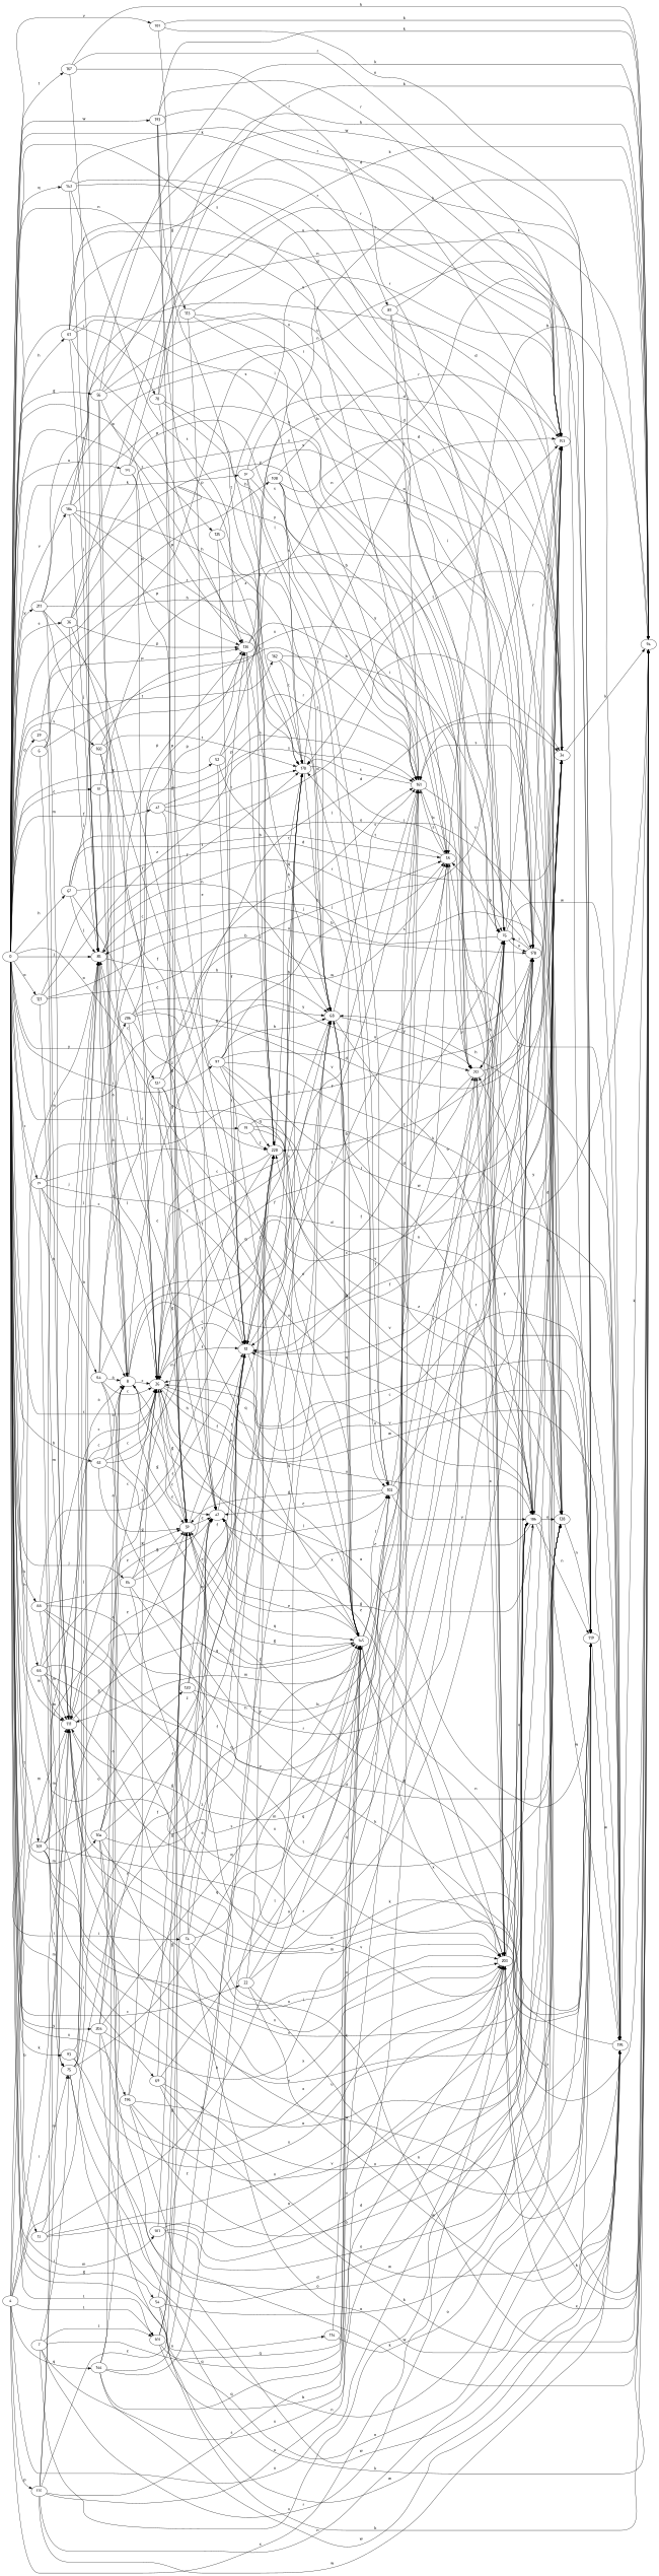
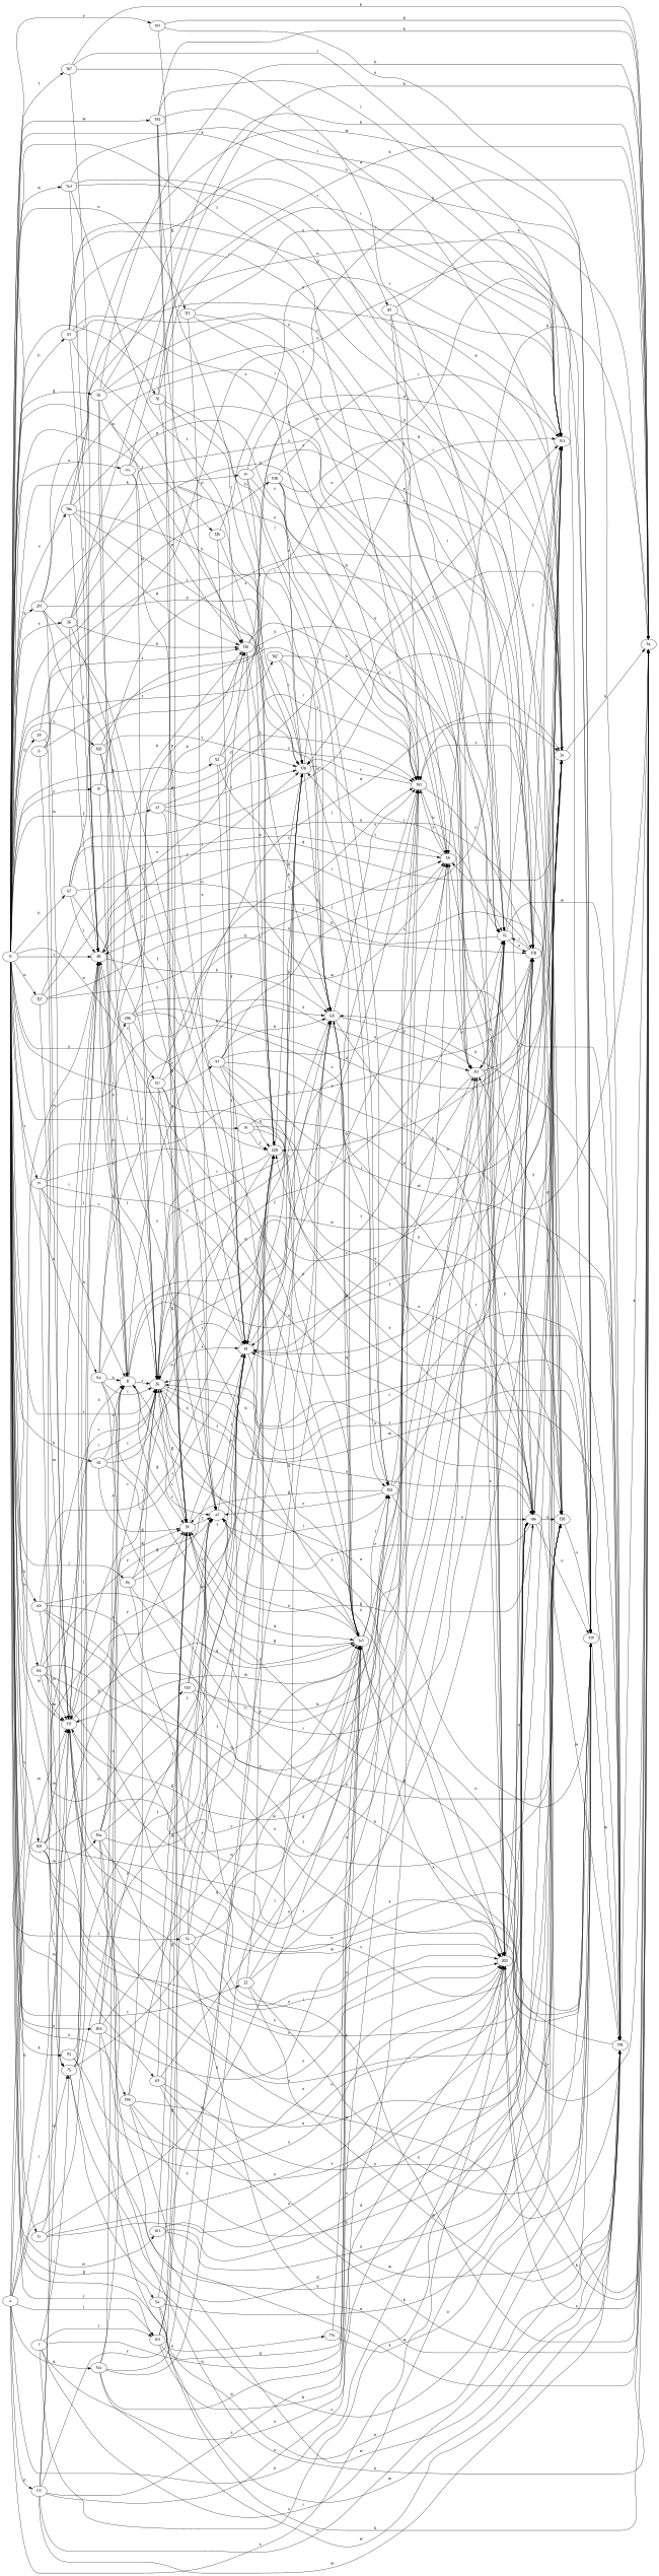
  strict digraph {
    fontname="Fira Sans"
    rankdir=LR
    node [fontname="Fira Sans"]
    edge [fontname="Fira Sans"]
    0
    13
    19
    22
    26
    29
    35
    36
    47
    52
    54
    56
    61
    63
    64
    66
    67
    69
    70
    74
    79
    84
    85
    87
    88
    89
    93
    97
    101
    103
    104
    108
    111
    113
    114
    120
    121
    125
    127
    143
    160
    161
    162
    167
    169
    176
    181
    184
    193
    196
    204
    206
    211
    220
    178
    203
    145
    75
    186
    8
    18
    128
    119
    76
    195
    51
    59
    136
    212
    94
    170
    42
    153
    34
    68
    102
    4
    135
    144
    6
    7
    0 -> 13 [label=b]
    0 -> 19 [label=c]
    0 -> 22 [label=c]
    0 -> 26 [label=c]
    0 -> 29 [label=d]
    0 -> 35 [label=e]
    0 -> 36 [label=e]
    0 -> 47 [label=f]
    0 -> 52 [label=g]
    0 -> 54 [label=g]
    0 -> 56 [label=g]
    0 -> 61 [label=h]
    0 -> 63 [label=h]
    0 -> 64 [label=h]
    0 -> 66 [label=h]
    0 -> 67 [label=h]
    0 -> 69 [label=i]
    0 -> 70 [label=i]
    0 -> 74 [label=i]
    0 -> 79 [label=j]
    0 -> 84 [label=j]
    0 -> 85 [label=j]
    0 -> 87 [label=k]
    0 -> 88 [label=k]
    0 -> 89 [label=k]
    0 -> 93 [label=k]
    0 -> 97 [label=l]
    0 -> 101 [label=l]
    0 -> 103 [label=m]
    0 -> 104 [label=m]
    0 -> 108 [label=m]
    0 -> 111 [label=m]
    0 -> 113 [label=n]
    0 -> 114 [label=n]
    0 -> 120 [label=o]
    0 -> 121 [label=o]
    0 -> 125 [label=o]
    0 -> 127 [label=o]
    0 -> 143 [label=q]
    0 -> 160 [label=s]
    0 -> 161 [label=s]
    0 -> 162 [label=t]
    0 -> 167 [label=t]
    0 -> 169 [label=t]
    0 -> 176 [label=u]
    0 -> 181 [label=v]
    0 -> 184 [label=v]
    0 -> 193 [label=w]
    0 -> 196 [label=x]
    0 -> 204 [label=y]
    0 -> 206 [label=y]
    0 -> 211 [label=y]
    0 -> 220 [label=z]
    13 -> 111 [label=m]
    13 -> 178 [label=u]
    13 -> 203 [label=x]
    13 -> 145 [label=q]
    19 -> 26 [label=c]
    19 -> 178 [label=u]
    19 -> 75 [label=i]
    19 -> 186 [label=v]
    19 -> 8 [label=a]
    19 -> 18 [label=b]
    19 -> 128 [label=o]
    22 -> 220 [label=z]
    22 -> 145 [label=q]
    22 -> 119 [label=n]
    22 -> 76 [label=i]
    22 -> 195 [label=w]
    26 -> 85 [label=j]
    26 -> 161 [label=s]
    26 -> 203 [label=x]
    26 -> 186 [label=v]
    26 -> 119 [label=n]
    26 -> 76 [label=i]
    26 -> 195 [label=w]
    26 -> 51 [label=f]
    26 -> 59 [label=g]
    29 -> 111 [label=m]
    29 -> 76 [label=i]
    35 -> 161 [label=s]
    35 -> 178 [label=u]
    35 -> 8 [label=a]
    36 -> 85 [label=j]
    36 -> 203 [label=x]
    36 -> 51 [label=f]
    36 -> 136 [label=p]
    36 -> 212 [label=y]
    36 -> 94 [label=k]
    47 -> 161 [label=s]
    47 -> 128 [label=o]
    47 -> 59 [label=g]
    47 -> 170 [label=t]
    52 -> 161 [label=s]
    52 -> 145 [label=q]
    52 -> 51 [label=f]
    52 -> 94 [label=k]
    54 -> 128 [label=o]
    54 -> 119 [label=n]
    54 -> 195 [label=w]
    54 -> 59 [label=g]
    56 -> 178 [label=u]
    56 -> 8 [label=a]
    56 -> 119 [label=n]
    56 -> 76 [label=i]
    56 -> 136 [label=p]
    56 -> 94 [label=k]
    56 -> 42 [label=e]
    61 -> 85 [label=j]
    61 -> 161 [label=s]
    61 -> 178 [label=u]
    61 -> 203 [label=x]
    61 -> 136 [label=p]
    61 -> 153 [label=r]
    61 -> 34 [label=d]
    63 -> 26 [label=c]
    63 -> 8 [label=a]
    63 -> 51 [label=f]
    63 -> 59 [label=g]
    63 -> 170 [label=t]
    64 -> 26 [label=c]
    64 -> 145 [label=q]
    64 -> 8 [label=a]
    64 -> 136 [label=p]
    64 -> 94 [label=k]
    64 -> 34 [label=d]
    64 -> 68 [label=h]
    66 -> 26 [label=c]
    66 -> 111 [label=m]
    66 -> 186 [label=v]
    66 -> 212 [label=y]
    66 -> 94 [label=k]
    66 -> 42 [label=e]
    66 -> 153 [label=r]
    67 -> 85 [label=j]
    67 -> 220 [label=z]
    67 -> 18 [label=b]
    67 -> 119 [label=n]
    67 -> 34 [label=d]
    67 -> 68 [label=h]
    69 -> 119 [label=n]
    69 -> 195 [label=w]
    69 -> 59 [label=g]
    69 -> 94 [label=k]
    69 -> 102 [label=l]
    70 -> 59 [label=g]
    70 -> 94 [label=k]
    70 -> 170 [label=t]
    70 -> 153 [label=r]
    70 -> 102 [label=l]
    74 -> 203 [label=x]
    74 -> 195 [label=w]
    74 -> 51 [label=f]
    74 -> 42 [label=e]
    74 -> 102 [label=l]
    79 -> 220 [label=z]
    79 -> 186 [label=v]
    79 -> 119 [label=n]
    79 -> 34 [label=d]
    84 -> 26 [label=c]
    84 -> 59 [label=g]
    84 -> 94 [label=k]
    84 -> 34 [label=d]
    84 -> 68 [label=h]
    85 -> 8 [label=a]
    85 -> 170 [label=t]
    85 -> 42 [label=e]
    85 -> 153 [label=r]
    85 -> 68 [label=h]
    87 -> 220 [label=z]
    87 -> 18 [label=b]
    87 -> 128 [label=o]
    87 -> 34 [label=d]
    87 -> 102 [label=l]
    88 -> 111 [label=m]
    88 -> 203 [label=x]
    88 -> 128 [label=t]
    88 -> 212 [label=y]
    88 -> 153 [label=r]
    88 -> 68 [label=h]
    89 -> 161 [label=s]
    89 -> 76 [label=i]
    89 -> 94 [label=k]
    89 -> 34 [label=d]
    93 -> 85 [label=j]
    93 -> 203 [label=x]
    93 -> 128 [label=o]
    97 -> 178 [label=u]
    97 -> 145 [label=q]
    97 -> 186 [label=v]
    97 -> 18 [label=b]
    97 -> 195 [label=w]
    97 -> 136 [label=p]
    97 -> 94 [label=k]
    97 -> 68 [label=h]
    101 -> 145 [label=q]
    101 -> 18 [label=b]
    101 -> 59 [label=g]
    101 -> 68 [label=h]
    103 -> 186 [label=v]
    103 -> 128 [label=o]
    103 -> 59 [label=g]
    103 -> 34 [label=d]
    104 -> 220 [label=z]
    104 -> 203 [label=x]
    104 -> 145 [label=q]
    104 -> 8 [label=a]
    104 -> 195 [label=w]
    104 -> 59 [label=g]
    104 -> 94 [label=k]
    104 -> 170 [label=t]
    108 -> 186 [label=v]
    108 -> 212 [label=y]
    108 -> 170 [label=t]
    108 -> 153 [label=r]
    108 -> 34 [label=d]
    111 -> 85 [label=j]
    111 -> 203 [label=x]
    111 -> 145 [label=q]
    111 -> 8 [label=a]
    111 -> 119 [label=n]
    111 -> 76 [label=i]
    111 -> 195 [label=w]
    113 -> 161 [label=s]
    113 -> 18 [label=b]
    113 -> 42 [label=e]
    113 -> 153 [label=r]
    114 -> 145 [label=q]
    114 -> 128 [label=o]
    120 -> 186 [label=v]
    120 -> 18 [label=b]
    120 -> 51 [label=f]
    120 -> 42 [label=e]
    121 -> 111 [label=m]
    121 -> 178 [label=u]
    121 -> 195 [label=w]
    121 -> 153 [label=r]
    121 -> 34 [label=d]
    125 -> 220 [label=z]
    125 -> 51 [label=f]
    125 -> 153 [label=r]
    127 -> 161 [label=s]
    127 -> 145 [label=q]
    127 -> 51 [label=f]
    127 -> 59 [label=g]
    127 -> 42 [label=e]
    127 -> 34 [label=d]
    143 -> 85 [label=j]
    143 -> 178 [label=u]
    143 -> 128 [label=o]
    143 -> 170 [label=t]
    143 -> 153 [label=r]
    160 -> 26 [label=c]
    160 -> 161 [label=s]
    160 -> 8 [label=a]
    160 -> 170 [label=t]
    161 -> 111 [label=m]
    161 -> 178 [label=u]
    161 -> 18 [label=b]
    161 -> 51 [label=f]
    161 -> 170 [label=t]
    162 -> 76 [label=i]
    162 -> 170 [label=t]
    162 -> 102 [label=l]
    167 -> 85 [label=j]
    167 -> 76 [label=i]
    167 -> 94 [label=k]
    167 -> 153 [label=r]
    169 -> 26 [label=c]
    169 -> 111 [label=m]
    169 -> 161 [label=s]
    169 -> 178 [label=u]
    169 -> 203 [label=x]
    169 -> 186 [label=v]
    169 -> 128 [label=o]
    169 -> 42 [label=e]
    176 -> 26 [label=c]
    176 -> 161 [label=s]
    176 -> 51 [label=f]
    176 -> 94 [label=k]
    181 -> 119 [label=n]
    181 -> 59 [label=g]
    181 -> 94 [label=k]
    184 -> 85 [label=j]
    184 -> 203 [label=x]
    184 -> 195 [label=w]
    184 -> 136 [label=p]
    184 -> 170 [label=t]
    184 -> 153 [label=r]
    184 -> 68 [label=h]
    193 -> 59 [label=g]
    193 -> 136 [label=p]
    193 -> 94 [label=k]
    193 -> 153 [label=r]
    193 -> 34 [label=d]
    193 -> 68 [label=h]
    196 -> 26 [label=c]
    196 -> 220 [label=z]
    196 -> 178 [label=u]
    196 -> 186 [label=v]
    196 -> 128 [label=o]
    196 -> 94 [label=k]
    204 -> 203 [label=x]
    204 -> 145 [label=q]
    204 -> 8 [label=a]
    204 -> 76 [label=i]
    204 -> 51 [label=f]
    204 -> 94 [label=k]
    206 -> 26 [label=c]
    206 -> 145 [label=q]
    206 -> 186 [label=v]
    206 -> 136 [label=p]
    206 -> 212 [label=y]
    206 -> 34 [label=d]
    211 -> 111 [label=m]
    211 -> 220 [label=z]
    211 -> 119 [label=n]
    211 -> 76 [label=i]
    211 -> 51 [label=f]
    211 -> 212 [label=y]
    211 -> 68 [label=h]
    220 -> 26 [label=c]
    220 -> 111 [label=m]
    220 -> 170 [label=t]
    178 -> 26 [label=c]
    178 -> 161 [label=s]
    178 -> 220 [label=z]
    178 -> 18 [label=b]
    178 -> 76 [label=i]
    178 -> 51 [label=f]
    178 -> 153 [label=r]
    203 -> 186 [label=v]
    203 -> 94 [label=k]
    203 -> 42 [label=e]
    203 -> 153 [label=r]
    145 -> 26 [label=c]
    145 -> 85 [label=j]
    145 -> 203 [label=x]
    145 -> 119 [label=n]
    145 -> 76 [label=i]
    145 -> 59 [label=g]
    145 -> 42 [label=e]
    145 -> 68 [label=h]
    145 -> 102 [label=l]
    75 -> 85 [label=j]
    75 -> 145 [label=q]
    75 -> 119 [label=n]
    75 -> 51 [label=f]
    75 -> 136 [label=p]
    75 -> 34 [label=d]
    186 -> 18 [label=b]
    186 -> 128 [label=o]
    186 -> 119 [label=n]
    186 -> 195 [label=w]
    186 -> 59 [label=g]
    186 -> 212 [label=y]
    186 -> 42 [label=e]
    186 -> 34 [label=d]
    8 -> 26 [label=c]
    8 -> 145 [label=q]
    8 -> 18 [label=b]
    8 -> 59 [label=g]
    8 -> 42 [label=e]
    8 -> 34 [label=d]
    18 -> 161 [label=s]
    18 -> 212 [label=y]
    18 -> 170 [label=t]
    128 -> 85 [label=j]
    128 -> 161 [label=s]
    128 -> 220 [label=z]
    128 -> 119 [label=n]
    119 -> 26 [label=c]
    119 -> 111 [label=m]
    119 -> 203 [label=x]
    119 -> 8 [label=a]
    119 -> 195 [label=w]
    119 -> 212 [label=y]
    76 -> 85 [label=j]
    76 -> 178 [label=u]
    76 -> 195 [label=w]
    76 -> 51 [label=f]
    76 -> 212 [label=y]
    76 -> 153 [label=r]
    195 -> 26 [label=c]
    195 -> 51 [label=f]
    195 -> 59 [label=g]
    195 -> 94 [label=k]
    195 -> 68 [label=h]
    51 -> 26 [label=c]
    51 -> 220 [label=z]
    51 -> 186 [label=v]
    51 -> 18 [label=b]
    51 -> 153 [label=r]
    59 -> 26 [label=c]
    59 -> 145 [label=q]
    59 -> 51 [label=f]
    59 -> 42 [label=e]
    136 -> 220 [label=z]
    136 -> 18 [label=b]
    136 -> 34 [label=d]
    136 -> 68 [label=h]
    212 -> 111 [label=m]
    212 -> 203 [label=x]
    212 -> 76 [label=i]
    212 -> 51 [label=f]
    212 -> 153 [label=r]
    94 -> 203 [label=x]
    94 -> 18 [label=b]
    170 -> 26 [label=c]
    170 -> 76 [label=i]
    170 -> 51 [label=f]
    170 -> 153 [label=r]
    170 -> 68 [label=h]
    42 -> 51 [label=f]
    42 -> 102 [label=l]
    34 -> 186 [label=v]
    34 -> 94 [label=k]
    34 -> 170 [label=t]
    68 -> 111 [label=m]
    68 -> 161 [label=s]
    68 -> 145 [label=q]
    68 -> 128 [label=o]
    68 -> 212 [label=y]
    68 -> 102 [label=l]
    102 -> 161 [label=s]
    102 -> 186 [label=v]
    102 -> 59 [label=g]
    102 -> 42 [label=e]
    102 -> 153 [label=r]
    4 -> 85 [label=j]
    4 -> 101 [label=l]
    4 -> 111 [label=m]
    4 -> 178 [label=u]
    4 -> 203 [label=x]
    4 -> 75 [label=i]
    4 -> 51 [label=f]
    4 -> 59 [label=g]
    4 -> 135 [label=p]
    4 -> 144 [label=q]
    135 -> 85 [label=j]
    135 -> 111 [label=m]
    135 -> 161 [label=s]
    135 -> 203 [label=x]
    135 -> 119 [label=n]
    135 -> 195 [label=w]
    135 -> 42 [label=e]
    144 -> 26 [label=c]
    144 -> 220 [label=z]
    144 -> 145 [label=q]
    144 -> 8 [label=a]
    144 -> 195 [label=w]
    144 -> 68 [label=h]
    6 -> 203 [label=x]
    6 -> 75 [label=i]
    6 -> 119 [label=n]
-   6 -> 136 [label=p]
+   6 -> 136 [label=z]
    7 -> 101 [label=l]
    7 -> 203 [label=x]
    7 -> 145 [label=q]
    7 -> 75 [label=i]
    7 -> 186 [label=v]
    7 -> 153 [label=r]
  }
